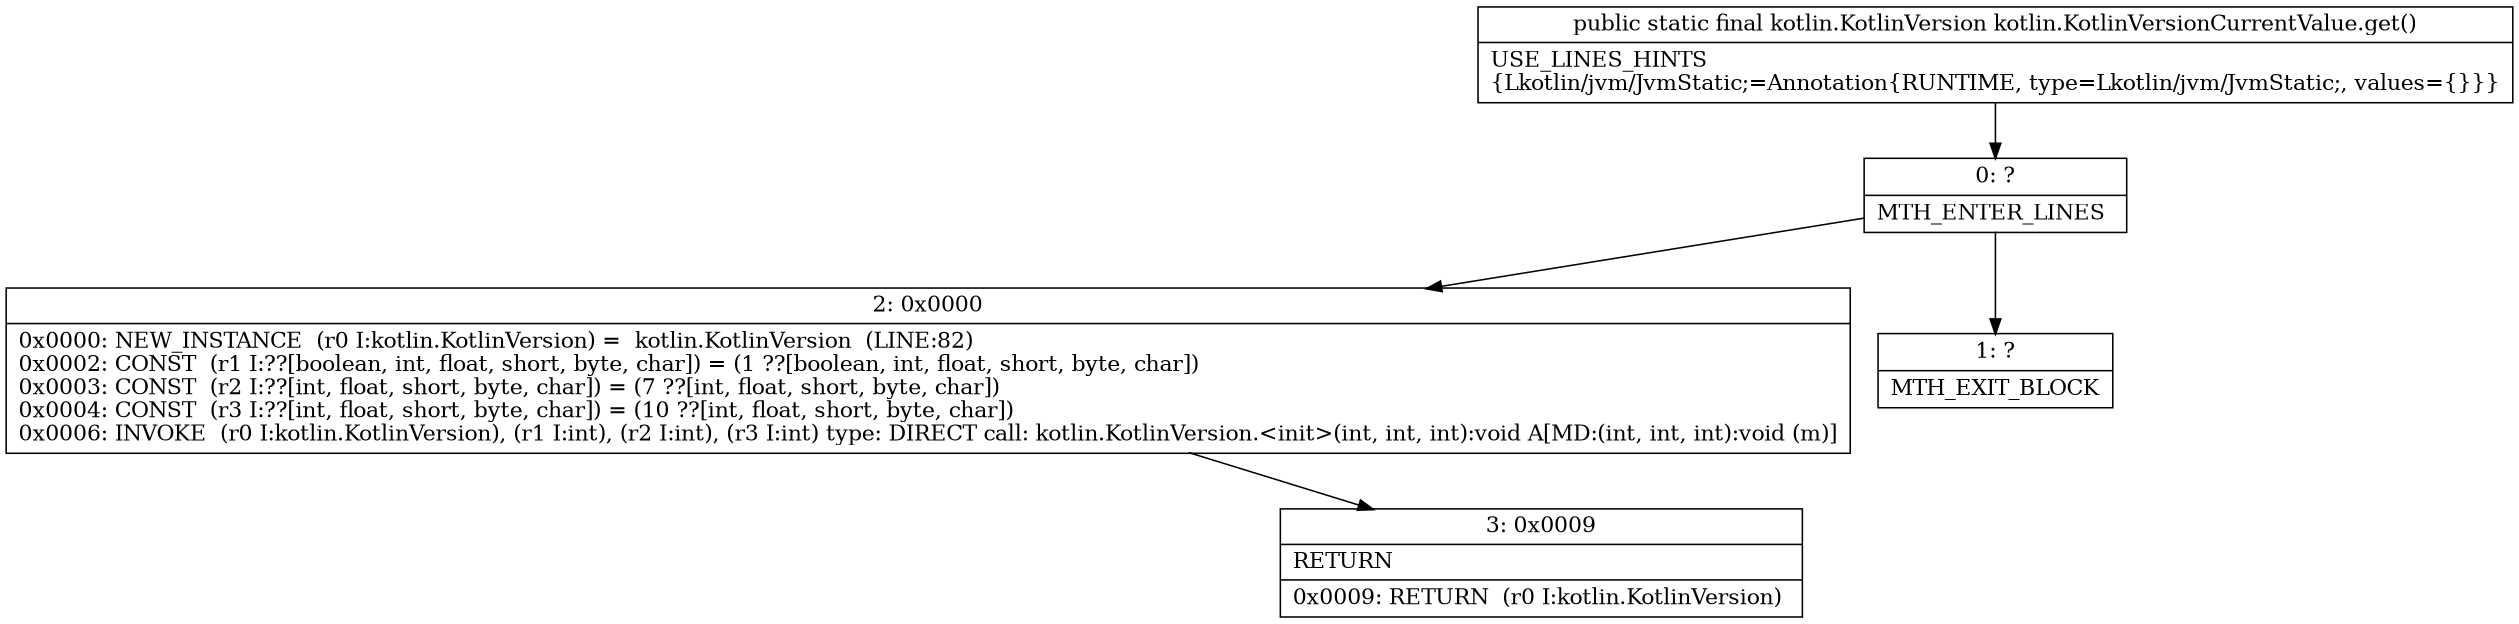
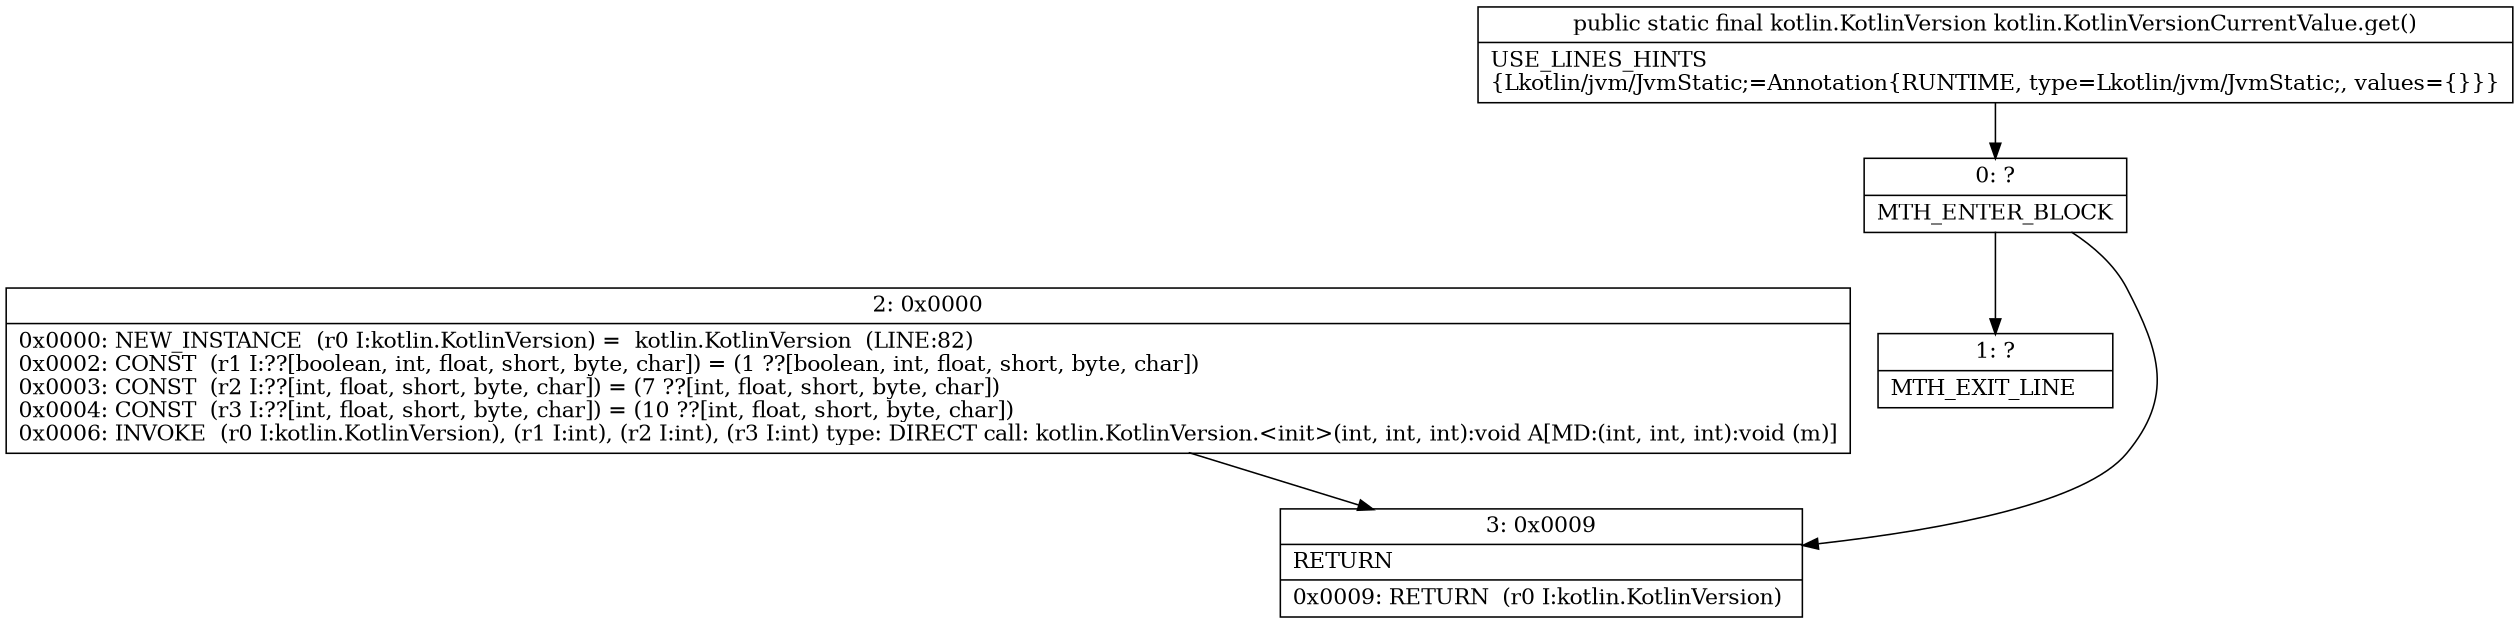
  digraph {
    node [shape=record]
-   n1 [label="{0\:\ ?|MTH_ENTER_LINES\l}"]
+   n1 [label="{0\:\ ?|MTH_ENTER_BLOCK\l}"]
    n2 [label="{2\:\ 0x0000|0x0000: NEW_INSTANCE  (r0 I:kotlin.KotlinVersion) =  kotlin.KotlinVersion  (LINE:82)\l0x0002: CONST  (r1 I:??[boolean, int, float, short, byte, char]) = (1 ??[boolean, int, float, short, byte, char]) \l0x0003: CONST  (r2 I:??[int, float, short, byte, char]) = (7 ??[int, float, short, byte, char]) \l0x0004: CONST  (r3 I:??[int, float, short, byte, char]) = (10 ??[int, float, short, byte, char]) \l0x0006: INVOKE  (r0 I:kotlin.KotlinVersion), (r1 I:int), (r2 I:int), (r3 I:int) type: DIRECT call: kotlin.KotlinVersion.\<init\>(int, int, int):void A[MD:(int, int, int):void (m)]\l}"]
-   n3 [label="{1\:\ ?|MTH_EXIT_BLOCK\l}"]
+   n3 [label="{1\:\ ?|MTH_EXIT_LINE\l}"]
    n4 [label="{3\:\ 0x0009|RETURN\l|0x0009: RETURN  (r0 I:kotlin.KotlinVersion) \l}"]
    n5 [label="{public static final kotlin.KotlinVersion kotlin.KotlinVersionCurrentValue.get()  | USE_LINES_HINTS\l\{Lkotlin\/jvm\/JvmStatic;=Annotation\{RUNTIME, type=Lkotlin\/jvm\/JvmStatic;, values=\{\}\}\}\l}"]
-   n1 -> n2
+   n1 -> n4
    n1 -> n3
    n2 -> n4
    n5 -> n1
  }
